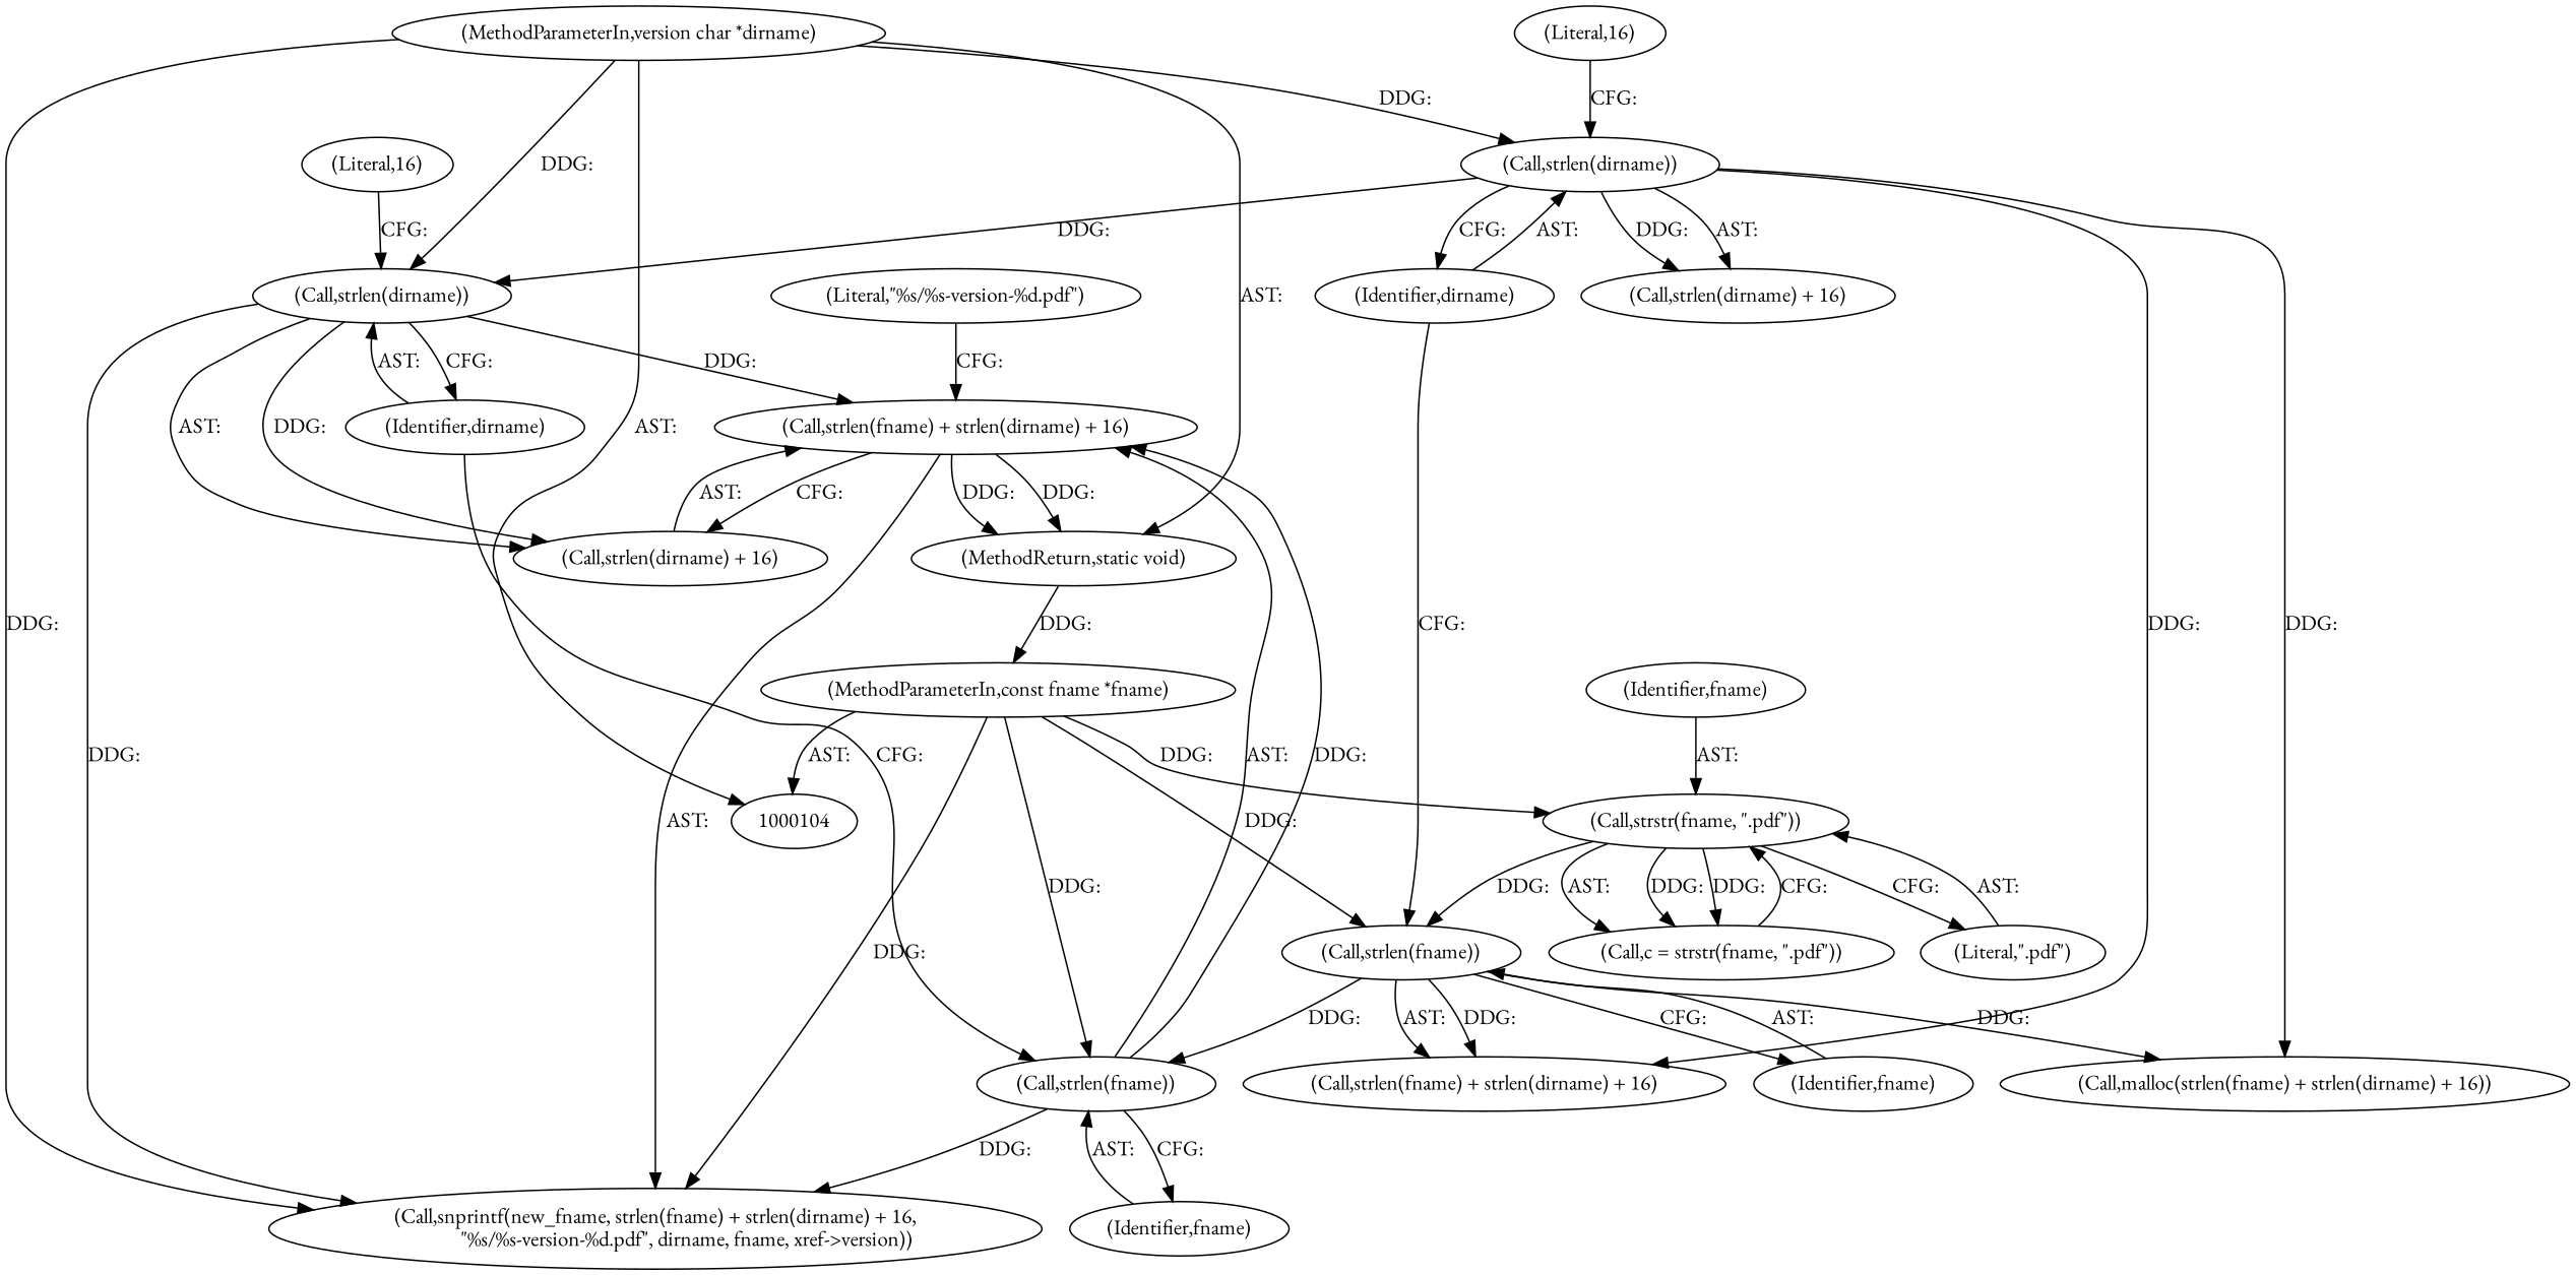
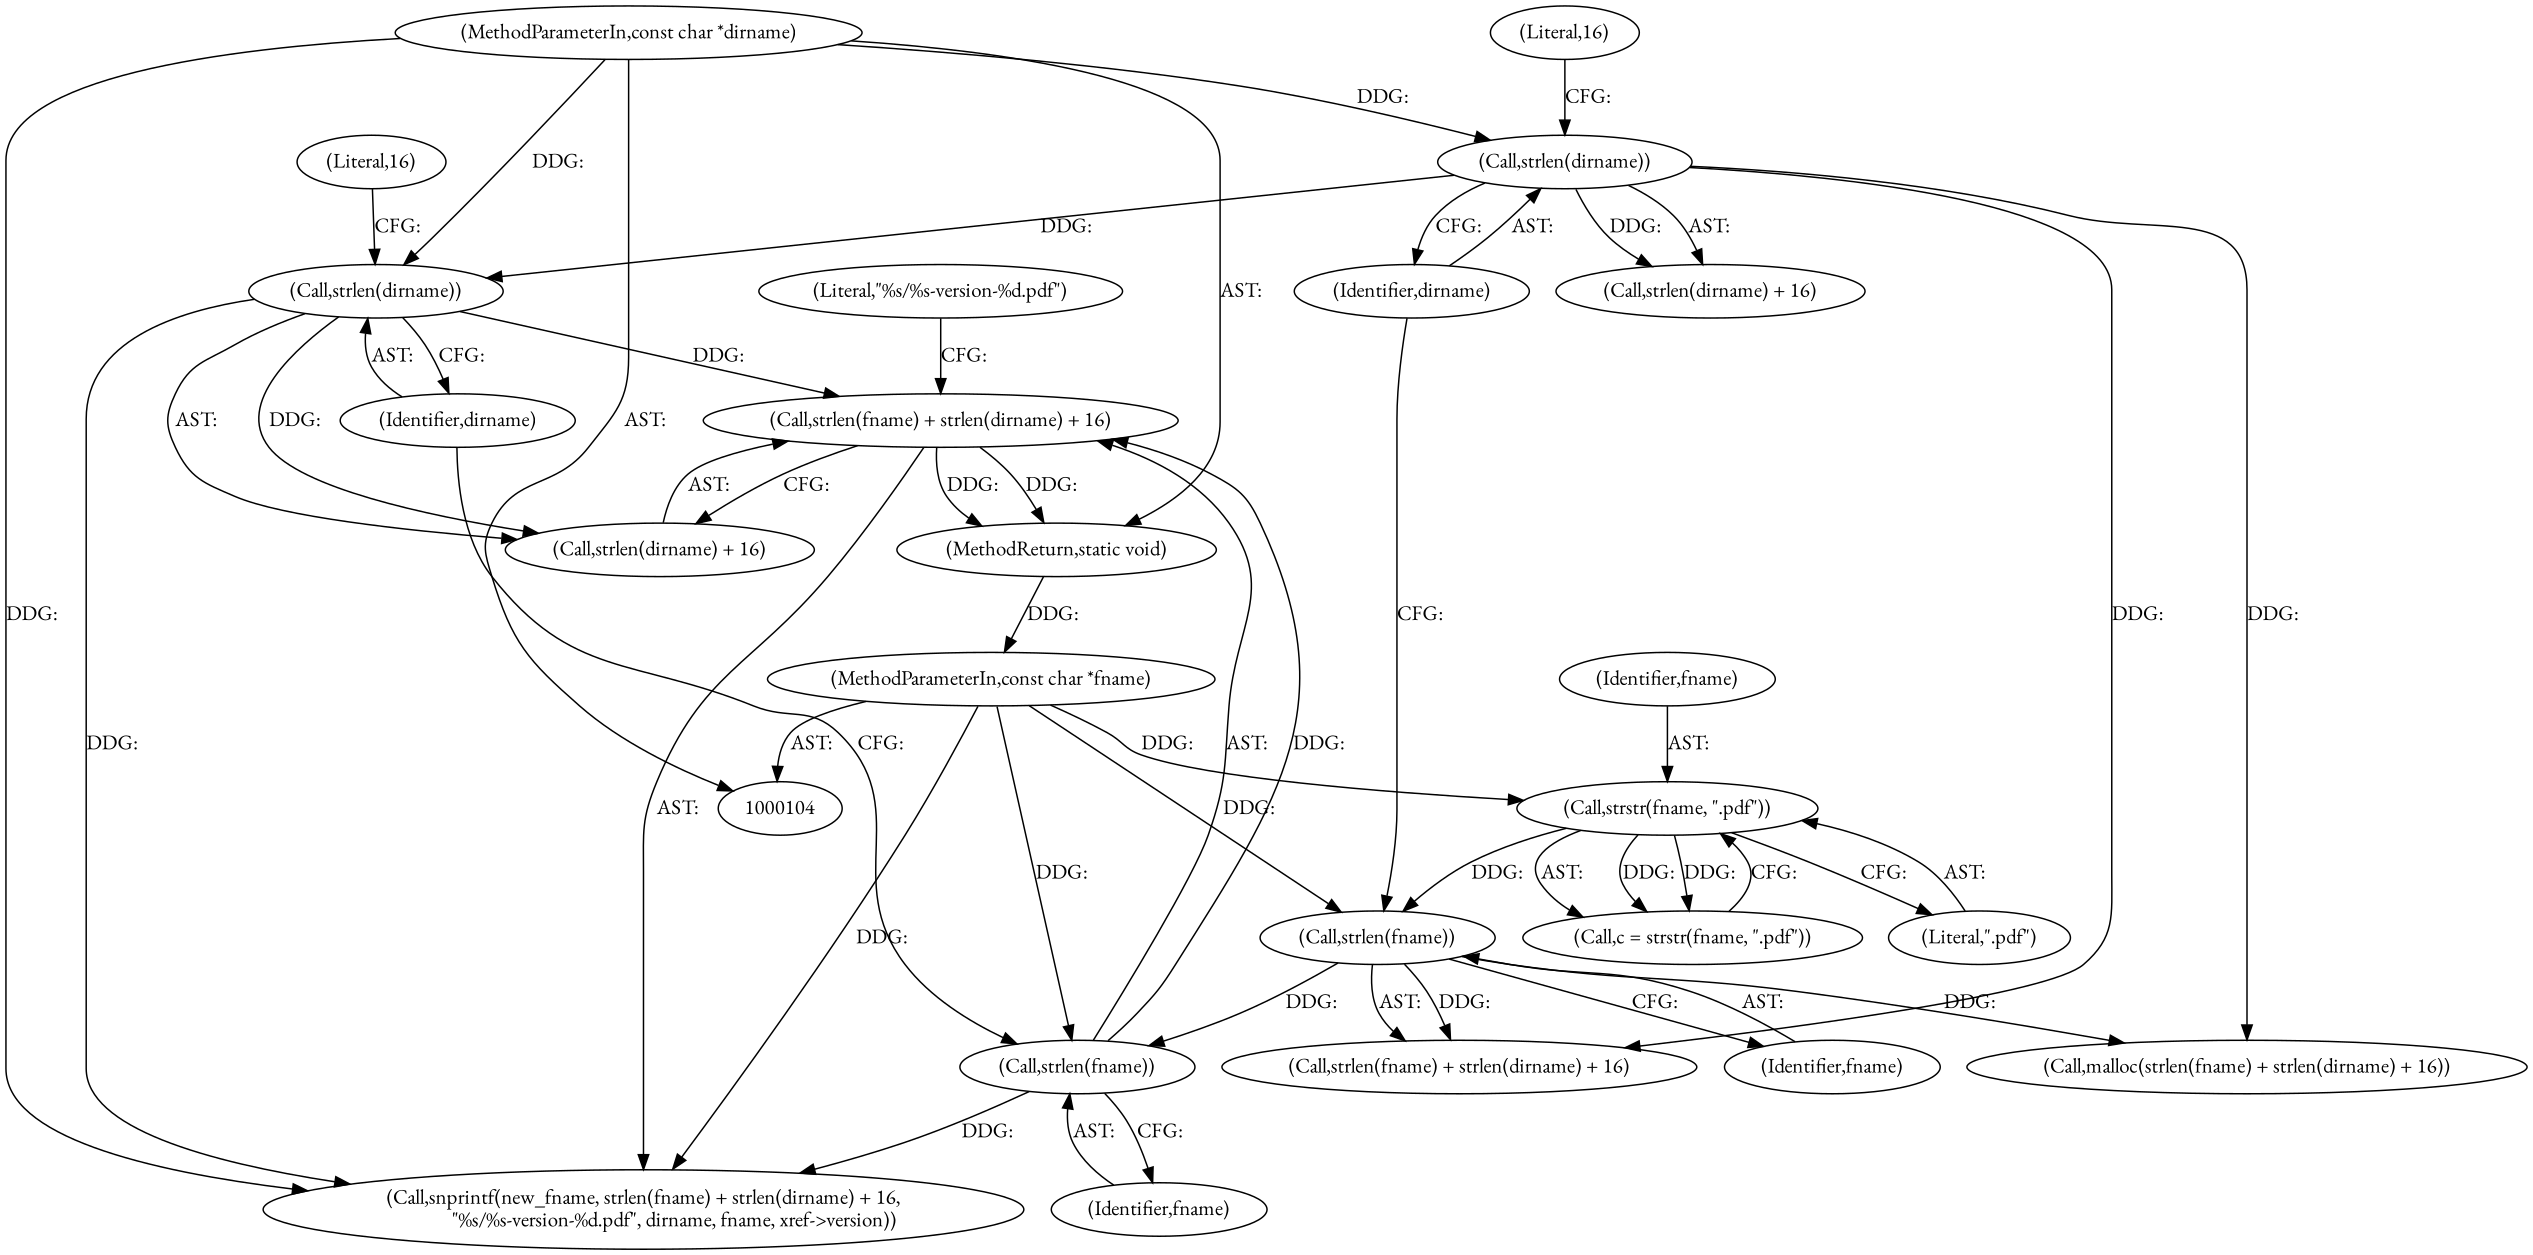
  digraph {
    fontname="EB Garamond"
    node [fontname="EB Garamond"]
    edge [fontname="EB Garamond"]
    n1 [label="(Call,strlen(fname) + strlen(dirname) + 16)"]
    n2 [label="(MethodReturn,static void)"]
    n3 [label="(Call,strlen(dirname) + 16)"]
    n4 [label="(Call,snprintf(new_fname, strlen(fname) + strlen(dirname) + 16,\n              \"%s/%s-version-%d.pdf\", dirname, fname, xref->version))"]
-   n5 [label="(MethodParameterIn,const fname *fname)"]
+   n5 [label="(MethodParameterIn,const char *fname)"]
    n6 [label="(Call,strlen(fname))"]
    n7 [label="(Identifier,fname)"]
    n8 [label="(Call,strlen(fname))"]
    n9 [label="(Call,malloc(strlen(fname) + strlen(dirname) + 16))"]
    n10 [label="(Identifier,fname)"]
    n11 [label="(Call,strlen(fname) + strlen(dirname) + 16)"]
    n12 [label="(Call,strstr(fname, \".pdf\"))"]
    n13 [label="(Literal,\".pdf\")"]
    n14 [label="(Call,c = strstr(fname, \".pdf\"))"]
    1000104
    n16 [label="(Call,strlen(dirname))"]
    n17 [label="(Identifier,dirname)"]
    n18 [label="(Call,strlen(dirname))"]
    n19 [label="(Call,strlen(dirname) + 16)"]
    n20 [label="(Identifier,dirname)"]
-   n21 [label="(MethodParameterIn,version char *dirname)"]
+   n21 [label="(MethodParameterIn,const char *dirname)"]
    n22 [label="(Literal,16)"]
    n23 [label="(Literal,16)"]
    n24 [label="(Identifier,fname)"]
    n25 [label="(Literal,\"%s/%s-version-%d.pdf\")"]
    n1 -> n2 [label="DDG: "]
    n1 -> n2 [label="DDG: "]
    n1 -> n3 [label="CFG: "]
    n1 -> n4 [label="AST: "]
    n2 -> n5 [label="DDG: "]
    n3 -> n1 [label="AST: "]
    n5 -> n4 [label="DDG: "]
    n5 -> n6 [label="DDG: "]
    n5 -> n8 [label="DDG: "]
    n5 -> n12 [label="DDG: "]
    n5 -> 1000104 [label="AST: "]
    n6 -> n1 [label="AST: "]
    n6 -> n1 [label="DDG: "]
    n6 -> n4 [label="DDG: "]
    n6 -> n7 [label="CFG: "]
    n7 -> n6 [label="AST: "]
    n8 -> n6 [label="DDG: "]
    n8 -> n9 [label="DDG: "]
    n8 -> n10 [label="CFG: "]
    n8 -> n11 [label="AST: "]
    n8 -> n11 [label="DDG: "]
    n10 -> n8 [label="AST: "]
    n12 -> n8 [label="DDG: "]
    n12 -> n13 [label="CFG: "]
    n12 -> n14 [label="AST: "]
    n12 -> n14 [label="DDG: "]
    n12 -> n14 [label="DDG: "]
    n13 -> n12 [label="AST: "]
    n14 -> n12 [label="CFG: "]
    n16 -> n1 [label="DDG: "]
    n16 -> n3 [label="AST: "]
    n16 -> n3 [label="DDG: "]
    n16 -> n4 [label="DDG: "]
    n16 -> n17 [label="CFG: "]
    n17 -> n6 [label="CFG: "]
    n17 -> n16 [label="AST: "]
    n18 -> n9 [label="DDG: "]
    n18 -> n11 [label="DDG: "]
    n18 -> n16 [label="DDG: "]
    n18 -> n19 [label="AST: "]
    n18 -> n19 [label="DDG: "]
    n18 -> n20 [label="CFG: "]
    n20 -> n8 [label="CFG: "]
    n20 -> n18 [label="AST: "]
    n21 -> n2 [label="AST: "]
    n21 -> n4 [label="DDG: "]
    n21 -> 1000104 [label="AST: "]
    n21 -> n16 [label="DDG: "]
    n21 -> n18 [label="DDG: "]
    n22 -> n18 [label="CFG: "]
    n23 -> n16 [label="CFG: "]
    n24 -> n12 [label="AST: "]
    n25 -> n1 [label="CFG: "]
  }
